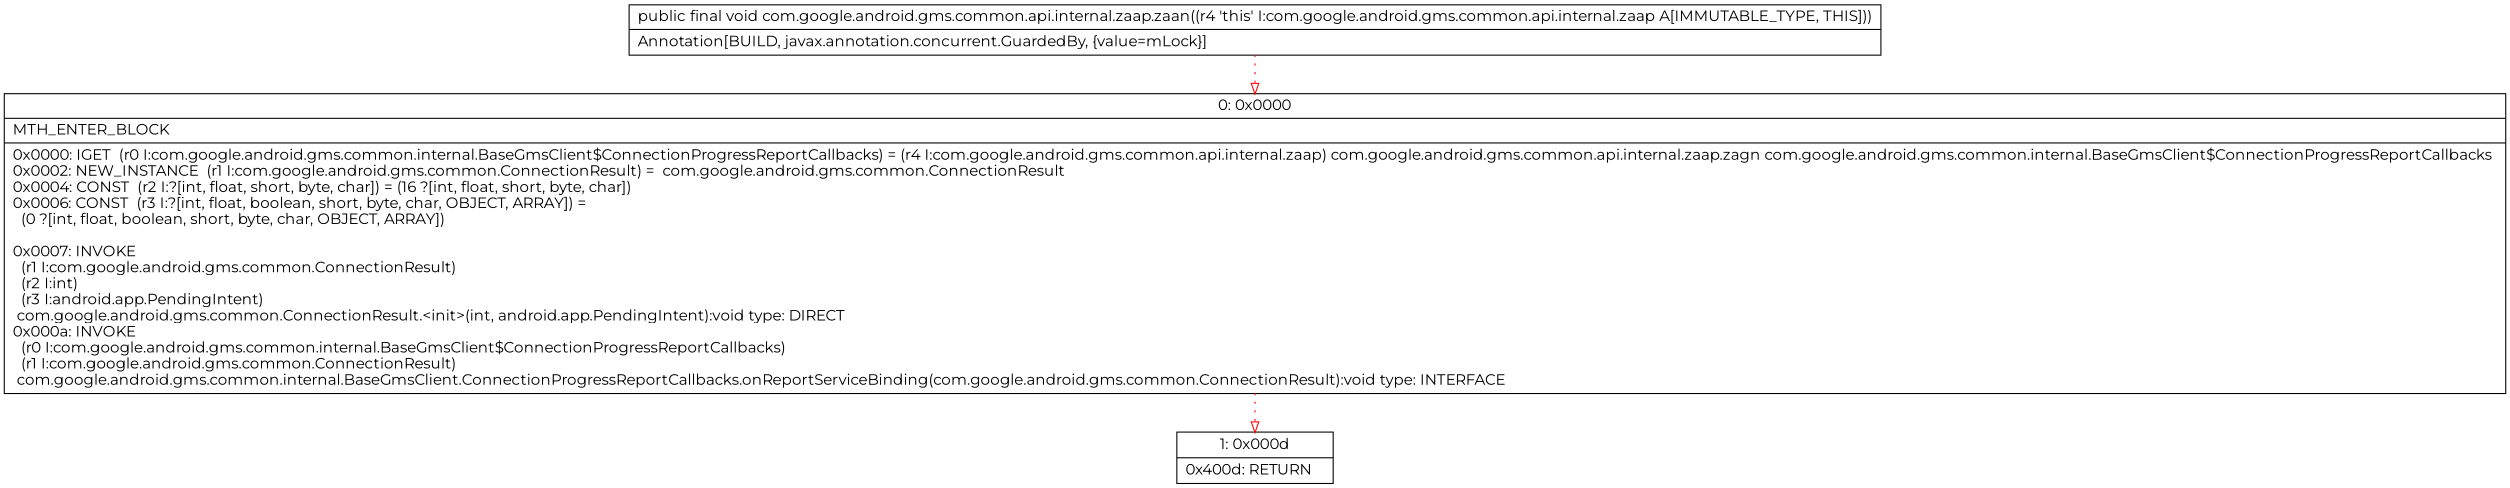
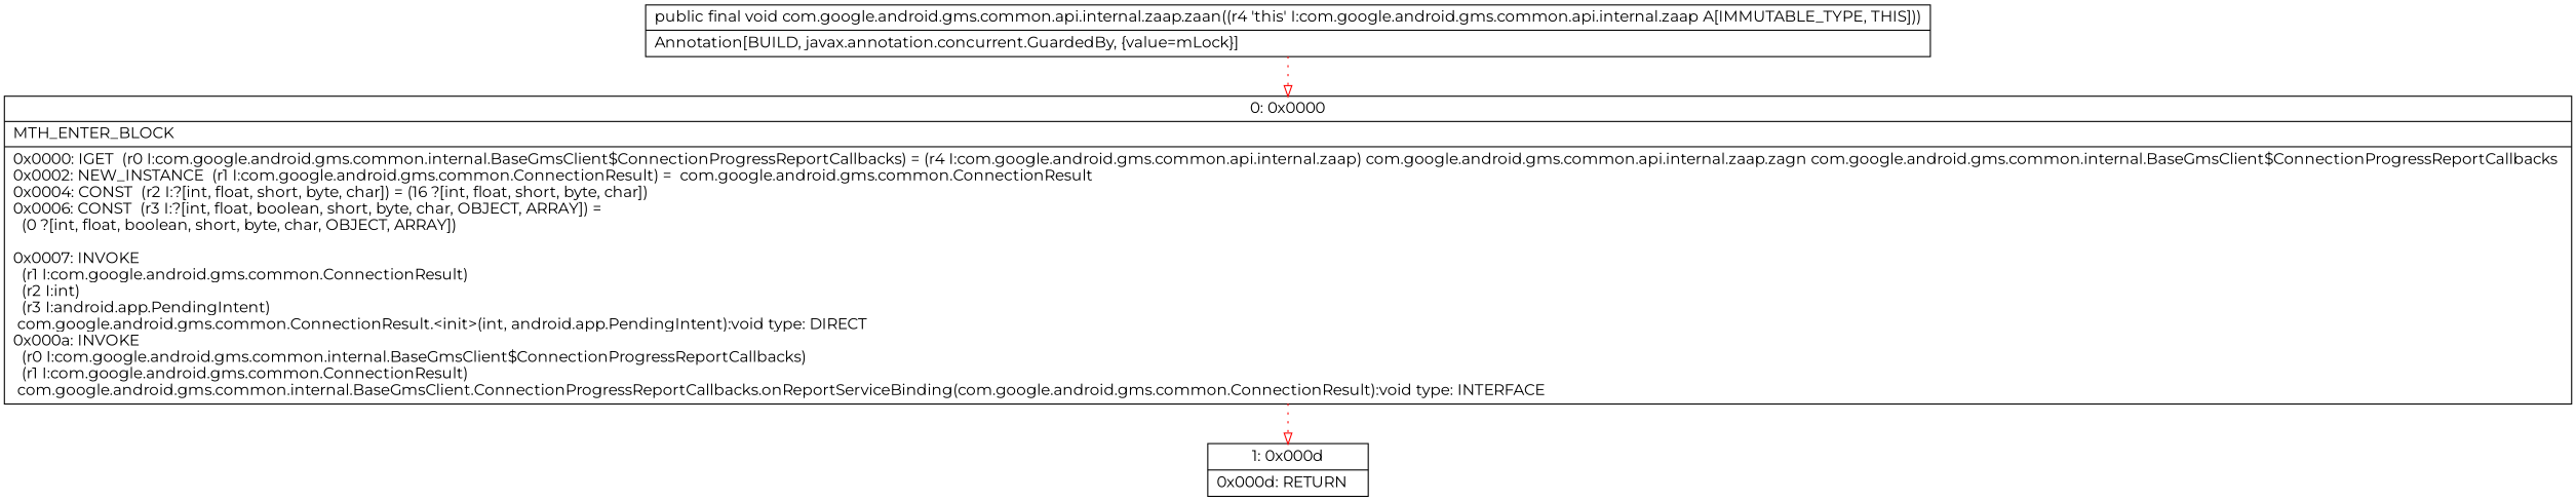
  digraph {
    fontname=Montserrat
    node [shape=record fontname=Montserrat]
    edge [color=red style=dotted arrowhead=onormal fontname=Montserrat]
    n1 [label="{0\:\ 0x0000|MTH_ENTER_BLOCK\l|0x0000: IGET  (r0 I:com.google.android.gms.common.internal.BaseGmsClient$ConnectionProgressReportCallbacks) = (r4 I:com.google.android.gms.common.api.internal.zaap) com.google.android.gms.common.api.internal.zaap.zagn com.google.android.gms.common.internal.BaseGmsClient$ConnectionProgressReportCallbacks \l0x0002: NEW_INSTANCE  (r1 I:com.google.android.gms.common.ConnectionResult) =  com.google.android.gms.common.ConnectionResult \l0x0004: CONST  (r2 I:?[int, float, short, byte, char]) = (16 ?[int, float, short, byte, char]) \l0x0006: CONST  (r3 I:?[int, float, boolean, short, byte, char, OBJECT, ARRAY]) = \l  (0 ?[int, float, boolean, short, byte, char, OBJECT, ARRAY])\l \l0x0007: INVOKE  \l  (r1 I:com.google.android.gms.common.ConnectionResult)\l  (r2 I:int)\l  (r3 I:android.app.PendingIntent)\l com.google.android.gms.common.ConnectionResult.\<init\>(int, android.app.PendingIntent):void type: DIRECT \l0x000a: INVOKE  \l  (r0 I:com.google.android.gms.common.internal.BaseGmsClient$ConnectionProgressReportCallbacks)\l  (r1 I:com.google.android.gms.common.ConnectionResult)\l com.google.android.gms.common.internal.BaseGmsClient.ConnectionProgressReportCallbacks.onReportServiceBinding(com.google.android.gms.common.ConnectionResult):void type: INTERFACE \l}"]
-   n2 [label="{1\:\ 0x000d|0x400d: RETURN   \l}"]
+   n2 [label="{1\:\ 0x000d|0x000d: RETURN   \l}"]
    n3 [label="{public final void com.google.android.gms.common.api.internal.zaap.zaan((r4 'this' I:com.google.android.gms.common.api.internal.zaap A[IMMUTABLE_TYPE, THIS]))  | Annotation[BUILD, javax.annotation.concurrent.GuardedBy, \{value=mLock\}]\l}"]
    n1 -> n2
    n3 -> n1
  }
